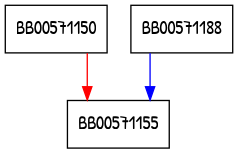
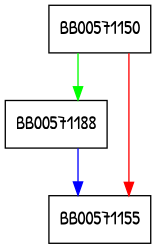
  digraph {
    fontname="Patrick Hand"
    splines=ortho
    node [fontname="Patrick Hand" shape=box]
    edge [fontname="Patrick Hand"]
    BB00571150
    BB00571188
    n3 [label=BB00571155]
+   BB00571150 -> BB00571188 [color=green]
    BB00571150 -> n3 [color=red]
    BB00571188 -> n3 [color=blue]
  }
